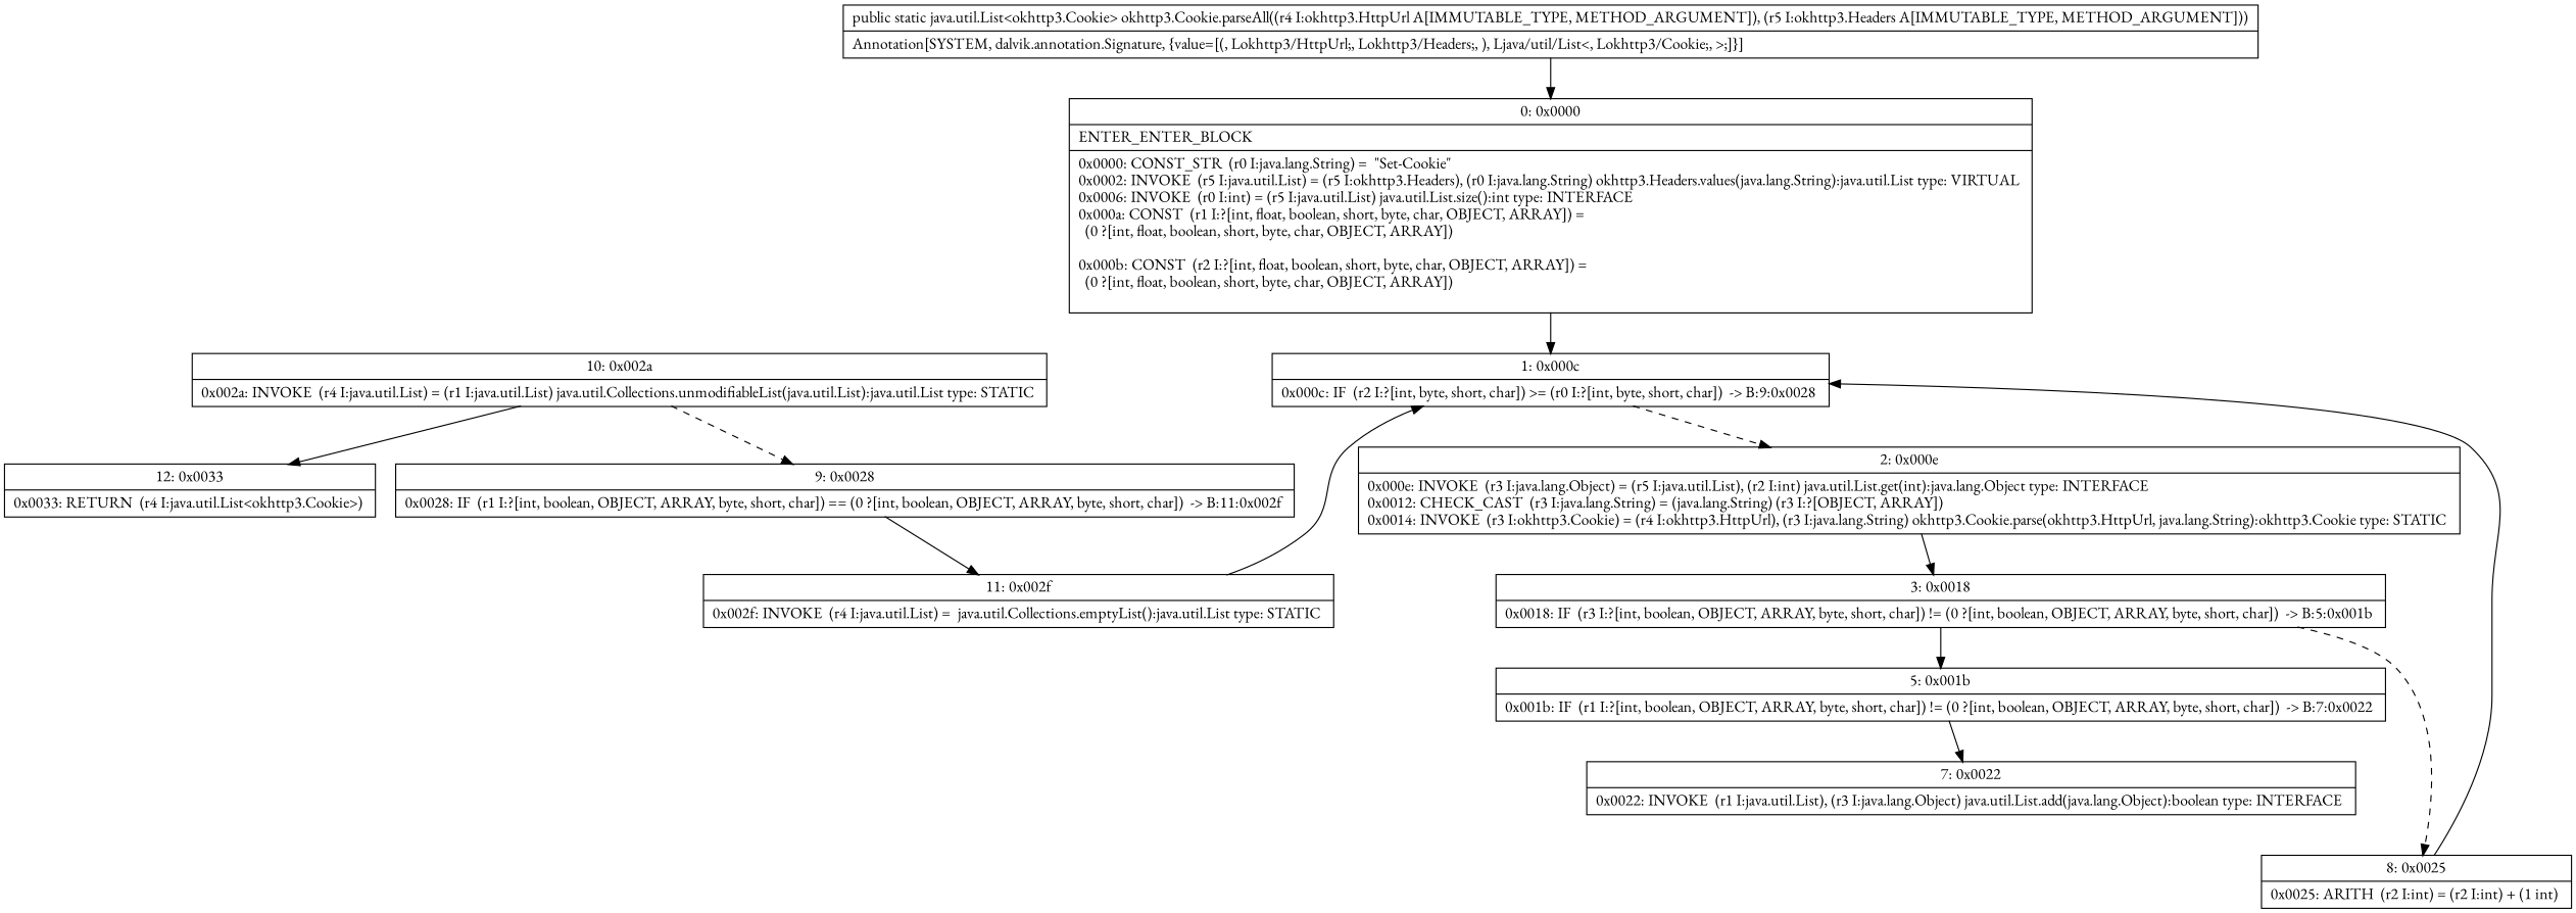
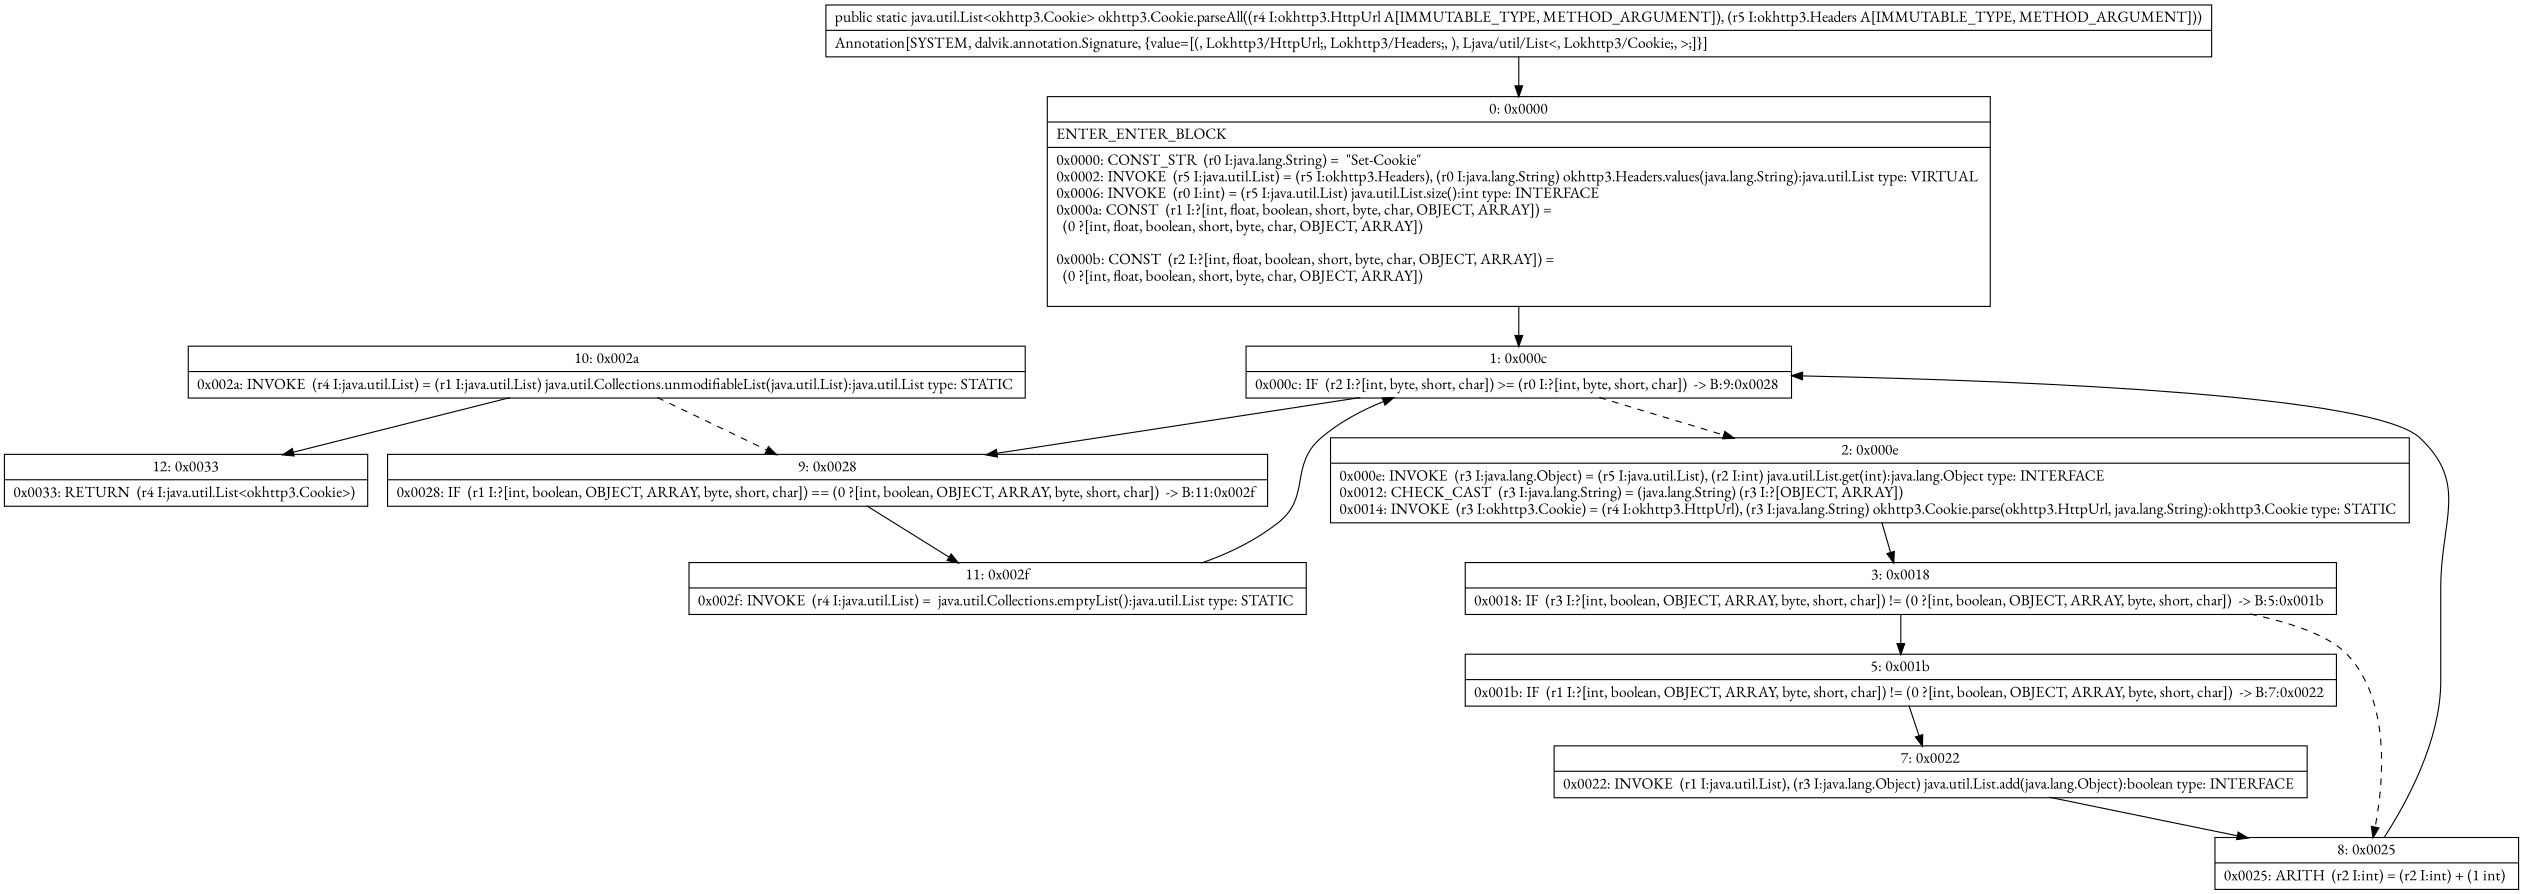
  digraph {
    fontname="EB Garamond"
    node [fontname="EB Garamond" shape=record]
    edge [fontname="EB Garamond"]
    n1 [label="{0\:\ 0x0000|ENTER_ENTER_BLOCK\l|0x0000: CONST_STR  (r0 I:java.lang.String) =  \"Set\-Cookie\" \l0x0002: INVOKE  (r5 I:java.util.List) = (r5 I:okhttp3.Headers), (r0 I:java.lang.String) okhttp3.Headers.values(java.lang.String):java.util.List type: VIRTUAL \l0x0006: INVOKE  (r0 I:int) = (r5 I:java.util.List) java.util.List.size():int type: INTERFACE \l0x000a: CONST  (r1 I:?[int, float, boolean, short, byte, char, OBJECT, ARRAY]) = \l  (0 ?[int, float, boolean, short, byte, char, OBJECT, ARRAY])\l \l0x000b: CONST  (r2 I:?[int, float, boolean, short, byte, char, OBJECT, ARRAY]) = \l  (0 ?[int, float, boolean, short, byte, char, OBJECT, ARRAY])\l \l}"]
    n2 [label="{1\:\ 0x000c|0x000c: IF  (r2 I:?[int, byte, short, char]) \>= (r0 I:?[int, byte, short, char])  \-\> B:9:0x0028 \l}"]
    n3 [label="{2\:\ 0x000e|0x000e: INVOKE  (r3 I:java.lang.Object) = (r5 I:java.util.List), (r2 I:int) java.util.List.get(int):java.lang.Object type: INTERFACE \l0x0012: CHECK_CAST  (r3 I:java.lang.String) = (java.lang.String) (r3 I:?[OBJECT, ARRAY]) \l0x0014: INVOKE  (r3 I:okhttp3.Cookie) = (r4 I:okhttp3.HttpUrl), (r3 I:java.lang.String) okhttp3.Cookie.parse(okhttp3.HttpUrl, java.lang.String):okhttp3.Cookie type: STATIC \l}"]
    n4 [label="{9\:\ 0x0028|0x0028: IF  (r1 I:?[int, boolean, OBJECT, ARRAY, byte, short, char]) == (0 ?[int, boolean, OBJECT, ARRAY, byte, short, char])  \-\> B:11:0x002f \l}"]
    n5 [label="{3\:\ 0x0018|0x0018: IF  (r3 I:?[int, boolean, OBJECT, ARRAY, byte, short, char]) != (0 ?[int, boolean, OBJECT, ARRAY, byte, short, char])  \-\> B:5:0x001b \l}"]
    n6 [label="{11\:\ 0x002f|0x002f: INVOKE  (r4 I:java.util.List) =  java.util.Collections.emptyList():java.util.List type: STATIC \l}"]
    n7 [label="{5\:\ 0x001b|0x001b: IF  (r1 I:?[int, boolean, OBJECT, ARRAY, byte, short, char]) != (0 ?[int, boolean, OBJECT, ARRAY, byte, short, char])  \-\> B:7:0x0022 \l}"]
    n8 [label="{8\:\ 0x0025|0x0025: ARITH  (r2 I:int) = (r2 I:int) + (1 int) \l}"]
    n9 [label="{7\:\ 0x0022|0x0022: INVOKE  (r1 I:java.util.List), (r3 I:java.lang.Object) java.util.List.add(java.lang.Object):boolean type: INTERFACE \l}"]
    n10 [label="{10\:\ 0x002a|0x002a: INVOKE  (r4 I:java.util.List) = (r1 I:java.util.List) java.util.Collections.unmodifiableList(java.util.List):java.util.List type: STATIC \l}"]
    n11 [label="{12\:\ 0x0033|0x0033: RETURN  (r4 I:java.util.List\<okhttp3.Cookie\>) \l}"]
    n12 [label="{public static java.util.List\<okhttp3.Cookie\> okhttp3.Cookie.parseAll((r4 I:okhttp3.HttpUrl A[IMMUTABLE_TYPE, METHOD_ARGUMENT]), (r5 I:okhttp3.Headers A[IMMUTABLE_TYPE, METHOD_ARGUMENT]))  | Annotation[SYSTEM, dalvik.annotation.Signature, \{value=[(, Lokhttp3\/HttpUrl;, Lokhttp3\/Headers;, ), Ljava\/util\/List\<, Lokhttp3\/Cookie;, \>;]\}]\l}"]
    n1 -> n2
    n2 -> n3 [style=dashed]
+   n2 -> n4
    n3 -> n5
    n4 -> n6
    n5 -> n7
    n5 -> n8 [style=dashed]
    n6 -> n2
    n7 -> n9
    n8 -> n2
+   n9 -> n8
    n10 -> n4 [style=dashed]
    n10 -> n11
    n12 -> n1
  }
